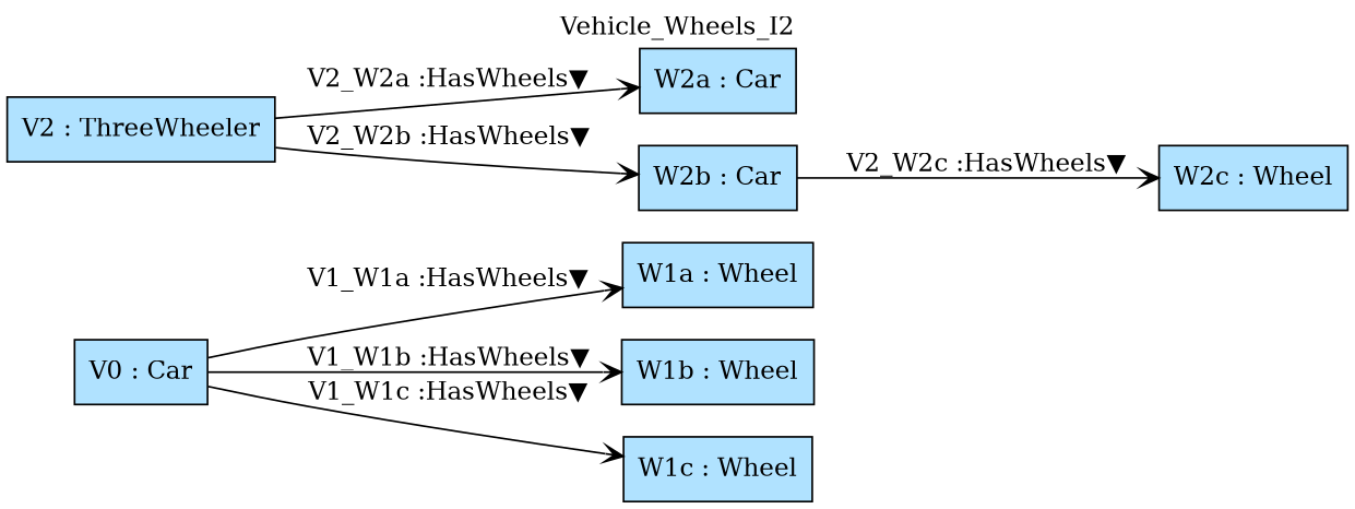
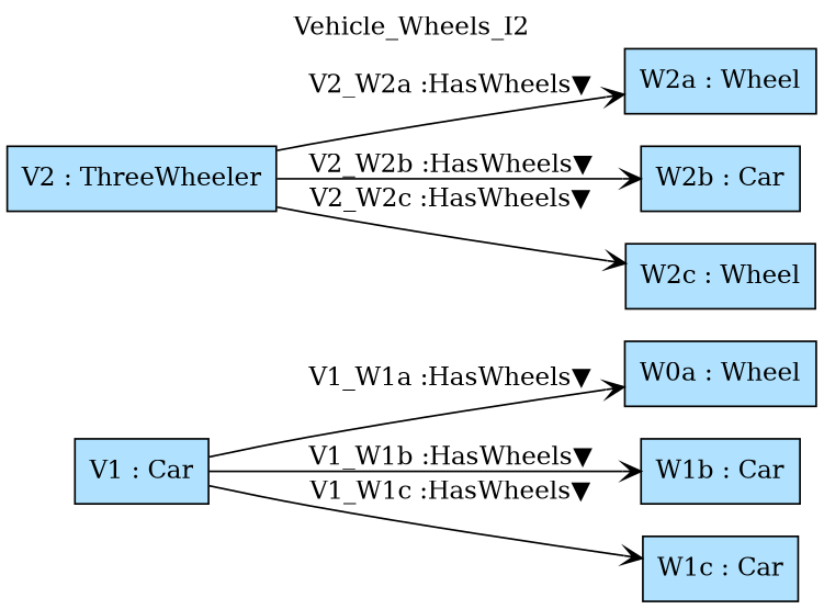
  digraph {
    label=Vehicle_Wheels_I2
    labelfontsize=12
    labelloc=tl
    rankdir=LR
    node [fillcolor=lightskyblue1 shape=box style=filled]
    edge [arrowhead=vee]
-   n1 [label="W1a : Wheel"]
-   n2 [label="W1b : Wheel"]
-   n3 [label="V0 : Car"]
-   n4 [label="W1c : Wheel"]
-   n5 [label="W2a : Car"]
+   n1 [label="W0a : Wheel"]
+   n2 [label="W1b : Car"]
+   n3 [label="V1 : Car"]
+   n4 [label="W1c : Car"]
+   n5 [label="W2a : Wheel"]
    n6 [label="W2b : Car"]
    n7 [label="V2 : ThreeWheeler"]
    n8 [label="W2c : Wheel"]
    n3 -> n1 [label="V1_W1a :HasWheels▼"]
    n3 -> n2 [label="V1_W1b :HasWheels▼"]
    n3 -> n4 [label="V1_W1c :HasWheels▼"]
    n7 -> n5 [label="V2_W2a :HasWheels▼"]
    n7 -> n6 [label="V2_W2b :HasWheels▼"]
-   n6 -> n8 [label="V2_W2c :HasWheels▼"]
+   n7 -> n8 [label="V2_W2c :HasWheels▼"]
  }
